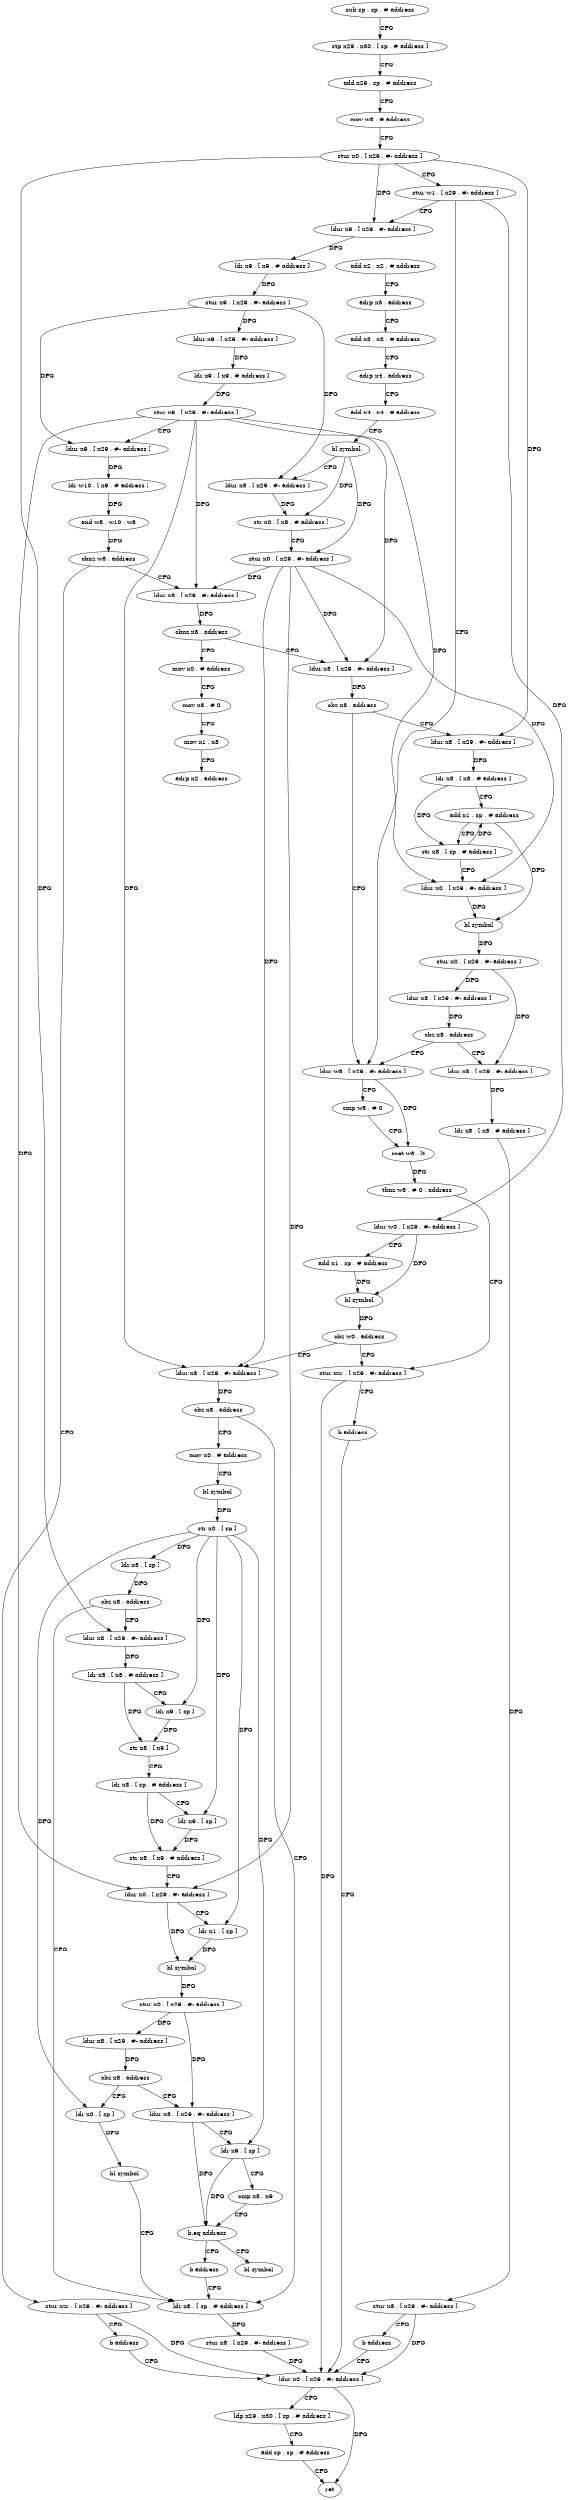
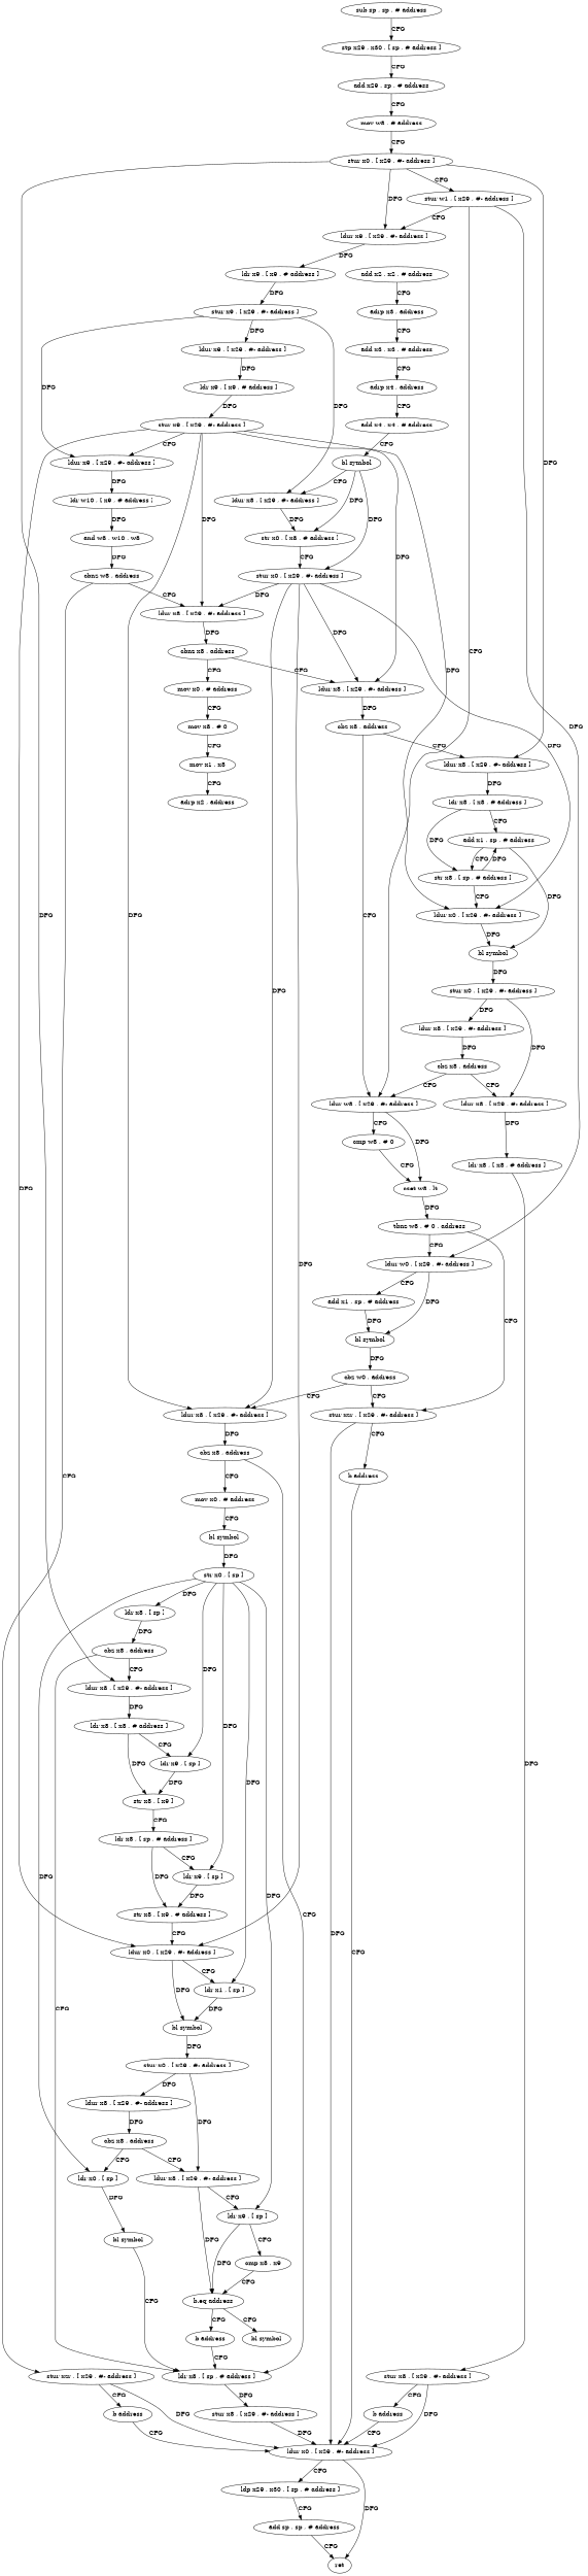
  digraph {
    n1 [label="sub sp , sp , # address"]
    n2 [label="stp x29 , x30 , [ sp , # address ]"]
    n3 [label="add x29 , sp , # address"]
    n4 [label="mov w8 , # address"]
    n5 [label="stur x0 , [ x29 , #- address ]"]
    n6 [label="stur w1 , [ x29 , #- address ]"]
    n7 [label="ldur x9 , [ x29 , #- address ]"]
    n8 [label="ldur x8 , [ x29 , #- address ]"]
    n9 [label="ldur x8 , [ x29 , #- address ]"]
    n10 [label="ldur w8 , [ x29 , #- address ]"]
    n11 [label="ldur w0 , [ x29 , #- address ]"]
    n12 [label="ldr x9 , [ x9 , # address ]"]
    n13 [label="ldr x8 , [ x8 , # address ]"]
    n14 [label="ldr x8 , [ x8 , # address ]"]
    n15 [label="cmp w8 , # 0"]
    n16 [label="cset w8 , lt"]
    n17 [label="add x1 , sp , # address"]
    n18 [label="bl symbol"]
    n19 [label="stur x9 , [ x29 , #- address ]"]
    n20 [label="ldur x9 , [ x29 , #- address ]"]
    n21 [label="ldur x9 , [ x29 , #- address ]"]
    n22 [label="ldur x8 , [ x29 , #- address ]"]
    n23 [label="ldr x9 , [ x9 , # address ]"]
    n24 [label="ldr w10 , [ x9 , # address ]"]
    n25 [label="str x0 , [ x8 , # address ]"]
    n26 [label="stur x9 , [ x29 , #- address ]"]
    n27 [label="ldur x8 , [ x29 , #- address ]"]
    n28 [label="ldur x8 , [ x29 , #- address ]"]
    n29 [label="ldur x0 , [ x29 , #- address ]"]
    n30 [label="ldur x8 , [ x29 , #- address ]"]
    n31 [label="ldur x0 , [ x29 , #- address ]"]
    n32 [label="cbnz x8 , address"]
    n33 [label="cbz x8 , address"]
    n34 [label="bl symbol"]
    n35 [label="cbz x8 , address"]
    n36 [label="ldr x1 , [ sp ]"]
    n37 [label="bl symbol"]
    n38 [label="and w8 , w10 , w8"]
    n39 [label="cbnz w8 , address"]
    n40 [label="stur xzr , [ x29 , #- address ]"]
    n41 [label="b address"]
    n42 [label="ldur x0 , [ x29 , #- address ]"]
    n43 [label="mov x0 , # address"]
    n44 [label="ldp x29 , x30 , [ sp , # address ]"]
    n45 [label=ret]
    n46 [label="mov x8 , # 0"]
    n47 [label="mov x1 , x8"]
    n48 [label="add sp , sp , # address"]
    n49 [label="tbnz w8 , # 0 , address"]
    n50 [label="add x1 , sp , # address"]
    n51 [label="str x8 , [ sp , # address ]"]
    n52 [label="adrp x2 , address"]
    n53 [label="add x2 , x2 , # address"]
    n54 [label="adrp x3 , address"]
    n55 [label="add x3 , x3 , # address"]
    n56 [label="adrp x4 , address"]
    n57 [label="add x4 , x4 , # address"]
    n58 [label="bl symbol"]
    n59 [label="stur x0 , [ x29 , #- address ]"]
    n60 [label="stur xzr , [ x29 , #- address ]"]
    n61 [label="b address"]
    n62 [label="cbz w0 , address"]
    n63 [label="stur x0 , [ x29 , #- address ]"]
    n64 [label="ldur x8 , [ x29 , #- address ]"]
    n65 [label="ldur x8 , [ x29 , #- address ]"]
    n66 [label="cbz x8 , address"]
    n67 [label="ldr x8 , [ x8 , # address ]"]
    n68 [label="stur x8 , [ x29 , #- address ]"]
    n69 [label="ldr x8 , [ sp , # address ]"]
    n70 [label="mov x0 , # address"]
    n71 [label="b address"]
    n72 [label="stur x8 , [ x29 , #- address ]"]
    n73 [label="bl symbol"]
    n74 [label="str x0 , [ sp ]"]
    n75 [label="ldr x8 , [ sp ]"]
    n76 [label="ldr x9 , [ sp ]"]
    n77 [label="ldr x9 , [ sp ]"]
    n78 [label="ldr x0 , [ sp ]"]
    n79 [label="ldr x9 , [ sp ]"]
    n80 [label="cbz x8 , address"]
    n81 [label="str x8 , [ x9 ]"]
    n82 [label="str x8 , [ x9 , # address ]"]
    n83 [label="bl symbol"]
    n84 [label="b.eq address"]
    n85 [label="cmp x8 , x9"]
    n86 [label="ldr x8 , [ sp , # address ]"]
    n87 [label="stur x0 , [ x29 , #- address ]"]
    n88 [label="ldur x8 , [ x29 , #- address ]"]
    n89 [label="ldur x8 , [ x29 , #- address ]"]
    n90 [label="cbz x8 , address"]
    n91 [label="b address"]
    n92 [label="bl symbol"]
    n1 -> n2 [label=CFG]
    n2 -> n3 [label=CFG]
    n3 -> n4 [label=CFG]
    n4 -> n5 [label=CFG]
    n5 -> n6 [label=CFG]
    n5 -> n7 [label=DFG]
    n5 -> n8 [label=DFG]
    n5 -> n9 [label=DFG]
    n6 -> n7 [label=CFG]
    n6 -> n10 [label=CFG]
    n6 -> n11 [label=DFG]
    n7 -> n12 [label=DFG]
    n8 -> n13 [label=DFG]
    n9 -> n14 [label=DFG]
    n10 -> n15 [label=CFG]
    n10 -> n16 [label=DFG]
    n11 -> n17 [label=CFG]
    n11 -> n18 [label=DFG]
    n12 -> n19 [label=DFG]
    n13 -> n50 [label=CFG]
    n13 -> n51 [label=DFG]
    n14 -> n76 [label=CFG]
    n14 -> n81 [label=DFG]
    n15 -> n16 [label=CFG]
    n16 -> n49 [label=DFG]
    n17 -> n18 [label=DFG]
    n18 -> n62 [label=DFG]
    n19 -> n20 [label=DFG]
    n19 -> n21 [label=DFG]
    n19 -> n22 [label=DFG]
    n20 -> n23 [label=DFG]
    n21 -> n24 [label=DFG]
    n22 -> n25 [label=DFG]
    n23 -> n26 [label=DFG]
    n24 -> n38 [label=DFG]
    n25 -> n59 [label=CFG]
    n26 -> n21 [label=CFG]
    n26 -> n27 [label=DFG]
    n26 -> n28 [label=DFG]
    n26 -> n29 [label=DFG]
    n26 -> n30 [label=DFG]
    n26 -> n31 [label=DFG]
    n27 -> n32 [label=DFG]
    n28 -> n33 [label=DFG]
    n29 -> n34 [label=DFG]
    n30 -> n35 [label=DFG]
    n31 -> n36 [label=CFG]
    n31 -> n37 [label=DFG]
    n32 -> n28 [label=CFG]
    n32 -> n43 [label=CFG]
    n33 -> n8 [label=CFG]
    n33 -> n10 [label=CFG]
    n34 -> n63 [label=DFG]
    n35 -> n69 [label=CFG]
    n35 -> n70 [label=CFG]
    n36 -> n37 [label=DFG]
    n37 -> n87 [label=DFG]
    n38 -> n39 [label=DFG]
    n39 -> n27 [label=CFG]
    n39 -> n40 [label=CFG]
    n40 -> n41 [label=CFG]
    n40 -> n42 [label=DFG]
    n41 -> n42 [label=CFG]
    n42 -> n44 [label=CFG]
    n42 -> n45 [label=DFG]
    n43 -> n46 [label=CFG]
    n44 -> n48 [label=CFG]
    n46 -> n47 [label=CFG]
    n47 -> n52 [label=CFG]
    n48 -> n45 [label=CFG]
+   n49 -> n11 [label=CFG]
    n49 -> n60 [label=CFG]
    n50 -> n34 [label=DFG]
    n50 -> n51 [label=CFG]
    n51 -> n29 [label=CFG]
    n51 -> n50 [label=DFG]
    n53 -> n54 [label=CFG]
    n54 -> n55 [label=CFG]
    n55 -> n56 [label=CFG]
    n56 -> n57 [label=CFG]
    n57 -> n58 [label=CFG]
    n58 -> n22 [label=CFG]
    n58 -> n25 [label=DFG]
    n58 -> n59 [label=DFG]
    n59 -> n27 [label=DFG]
    n59 -> n28 [label=DFG]
    n59 -> n29 [label=DFG]
    n59 -> n30 [label=DFG]
    n59 -> n31 [label=DFG]
    n60 -> n42 [label=DFG]
    n60 -> n61 [label=CFG]
    n61 -> n42 [label=CFG]
    n62 -> n30 [label=CFG]
    n62 -> n60 [label=CFG]
    n63 -> n64 [label=DFG]
    n63 -> n65 [label=DFG]
    n64 -> n66 [label=DFG]
    n65 -> n67 [label=DFG]
    n66 -> n10 [label=CFG]
    n66 -> n65 [label=CFG]
    n67 -> n68 [label=DFG]
    n68 -> n42 [label=DFG]
    n68 -> n71 [label=CFG]
    n69 -> n72 [label=DFG]
    n70 -> n73 [label=CFG]
    n71 -> n42 [label=CFG]
    n72 -> n42 [label=DFG]
    n73 -> n74 [label=DFG]
    n74 -> n36 [label=DFG]
    n74 -> n75 [label=DFG]
    n74 -> n76 [label=DFG]
    n74 -> n77 [label=DFG]
    n74 -> n78 [label=DFG]
    n74 -> n79 [label=DFG]
    n75 -> n80 [label=DFG]
    n76 -> n81 [label=DFG]
    n77 -> n82 [label=DFG]
    n78 -> n83 [label=DFG]
    n79 -> n84 [label=DFG]
    n79 -> n85 [label=CFG]
    n80 -> n9 [label=CFG]
    n80 -> n69 [label=CFG]
    n81 -> n86 [label=CFG]
    n82 -> n31 [label=CFG]
    n83 -> n69 [label=CFG]
    n84 -> n91 [label=CFG]
    n84 -> n92 [label=CFG]
    n85 -> n84 [label=CFG]
    n86 -> n77 [label=CFG]
    n86 -> n82 [label=DFG]
    n87 -> n88 [label=DFG]
    n87 -> n89 [label=DFG]
    n88 -> n90 [label=DFG]
    n89 -> n79 [label=CFG]
    n89 -> n84 [label=DFG]
    n90 -> n78 [label=CFG]
    n90 -> n89 [label=CFG]
    n91 -> n69 [label=CFG]
  }
